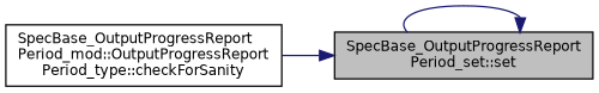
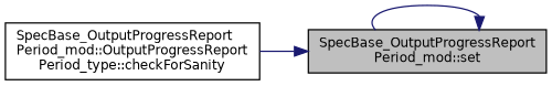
  digraph {
    rankdir=RL
    node [color=black fontname=Helvetica fontsize=10 shape=record style=filled]
    edge [color=midnightblue dir=back fontname=Helvetica fontsize=10 labelfontname=Helvetica labelfontsize=10 style=solid]
-   n1 [fillcolor=grey75 fontcolor=black height=0.2 label="SpecBase_OutputProgressReport\lPeriod_set::set" width=0.4]
+   n1 [fillcolor=grey75 fontcolor=black height=0.2 label="SpecBase_OutputProgressReport\lPeriod_mod::set" width=0.4]
    n2 [fillcolor=white height=0.2 label="SpecBase_OutputProgressReport\lPeriod_mod::OutputProgressReport\lPeriod_type::checkForSanity" width=0.4]
    n1 -> n1
    n1 -> n2
  }
